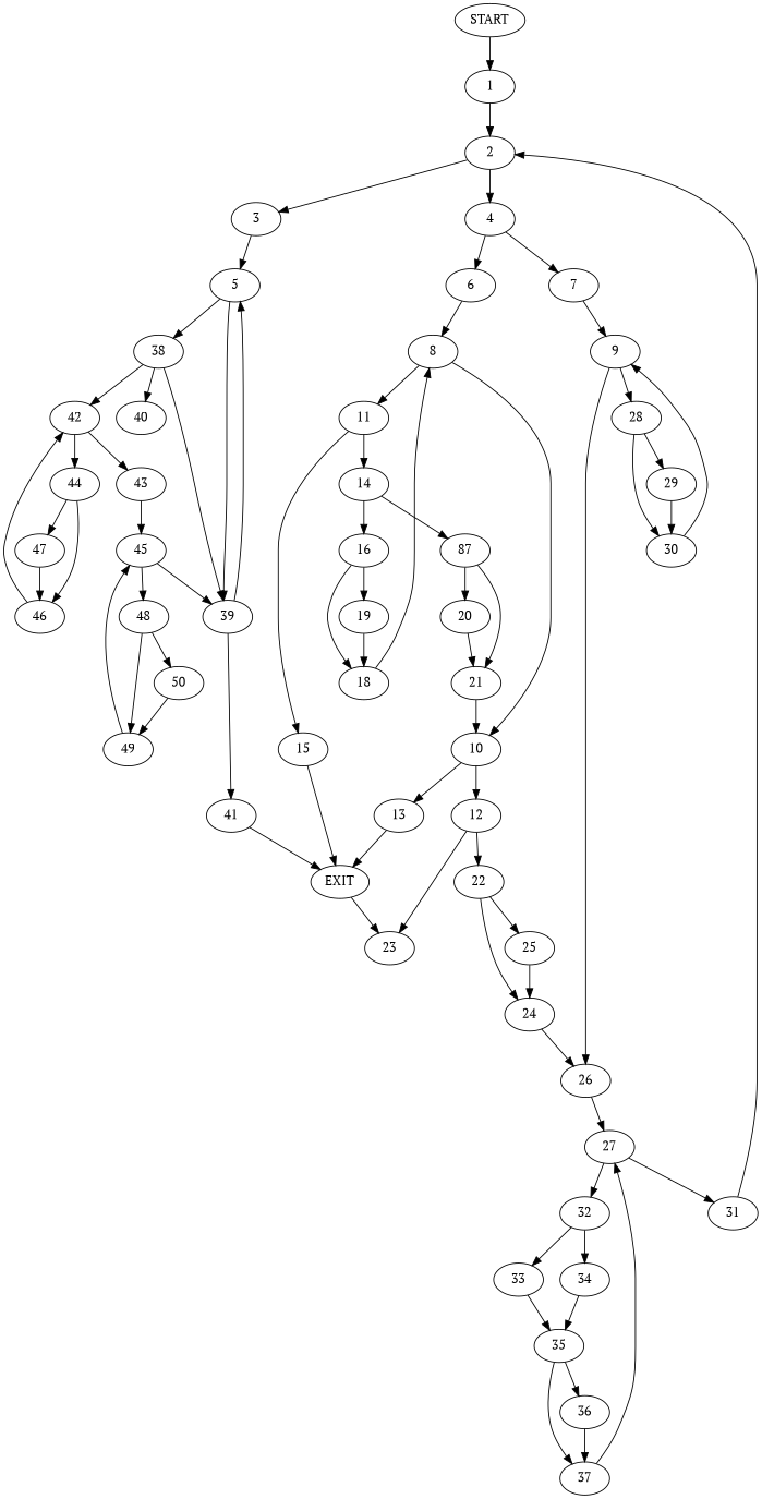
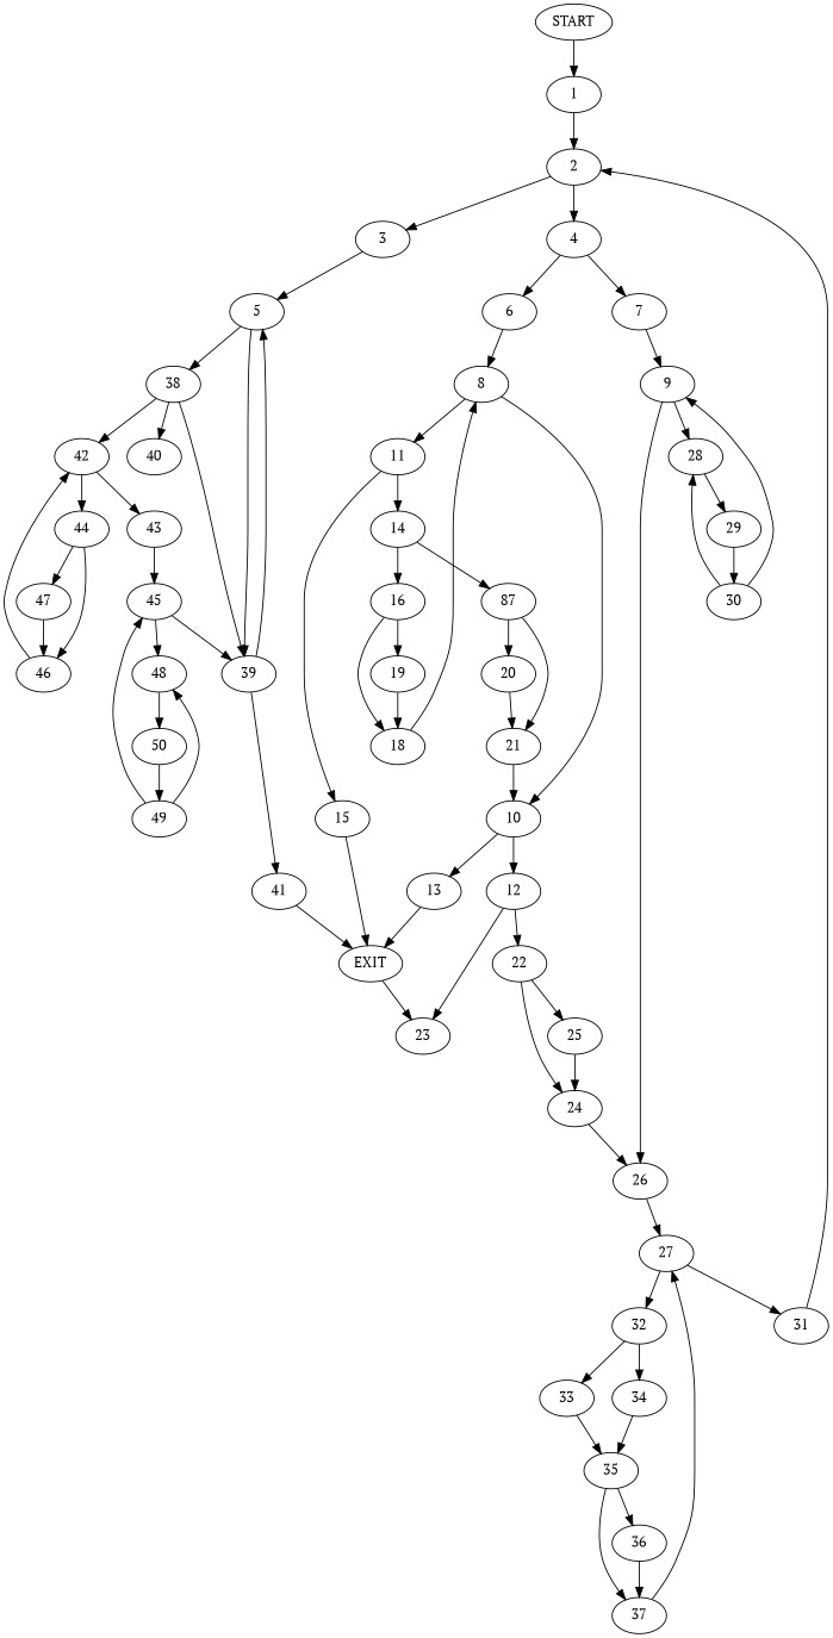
  digraph {
    fontname="PT Serif"
    node [fontname="PT Serif"]
    edge [fontname="PT Serif"]
    n1 [label=START]
    1
    2
    n4 [label=EXIT]
    23
    3
    4
    5
    6
    7
    38
    39
    8
    9
    40
    42
    41
    10
    11
    26
    28
    12
    13
    14
    15
    27
    29
    30
    22
    16
    n31 [label=87]
    24
    25
    18
    19
    20
    21
    31
    32
    33
    34
    35
    36
    37
    43
    44
    45
    46
    47
    48
    49
    50
    n1 -> 1
    1 -> 2
    2 -> 3
    2 -> 4
    n4 -> 23
    3 -> 5
    4 -> 6
    4 -> 7
    5 -> 38
    5 -> 39
    6 -> 8
    7 -> 9
    38 -> 39
    38 -> 40
    38 -> 42
    39 -> 5
    39 -> 41
    8 -> 10
    8 -> 11
    9 -> 26
    9 -> 28
    42 -> 43
    42 -> 44
    41 -> n4
    10 -> 12
    10 -> 13
    11 -> 14
    11 -> 15
    26 -> 27
    28 -> 29
-   28 -> 30
+   30 -> 28
    12 -> 23
    12 -> 22
    13 -> n4
    14 -> 16
    14 -> n31
    15 -> n4
    27 -> 31
    27 -> 32
    29 -> 30
    30 -> 9
    22 -> 24
    22 -> 25
    16 -> 18
    16 -> 19
    n31 -> 20
    n31 -> 21
    24 -> 26
    25 -> 24
    18 -> 8
    19 -> 18
    20 -> 21
    21 -> 10
    31 -> 2
    32 -> 33
    32 -> 34
    33 -> 35
    34 -> 35
    35 -> 36
    35 -> 37
    36 -> 37
    37 -> 27
    43 -> 45
    44 -> 46
    44 -> 47
    45 -> 39
    45 -> 48
    46 -> 42
    47 -> 46
-   48 -> 49
+   49 -> 48
    48 -> 50
    49 -> 45
    50 -> 49
  }
